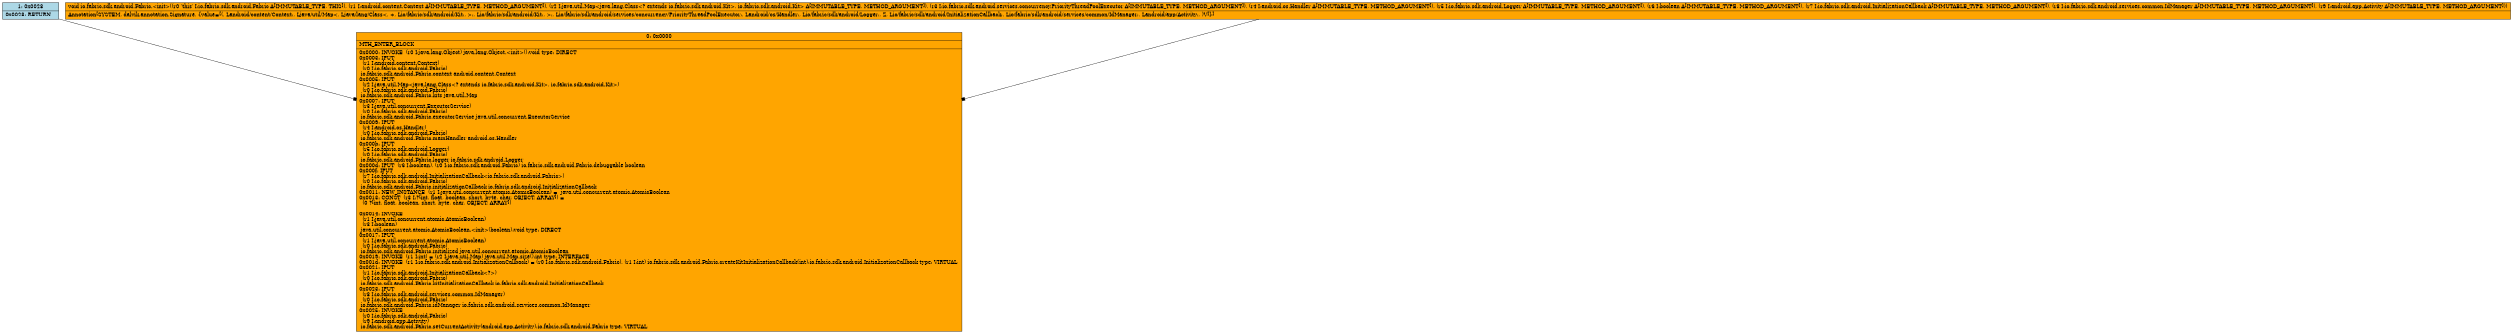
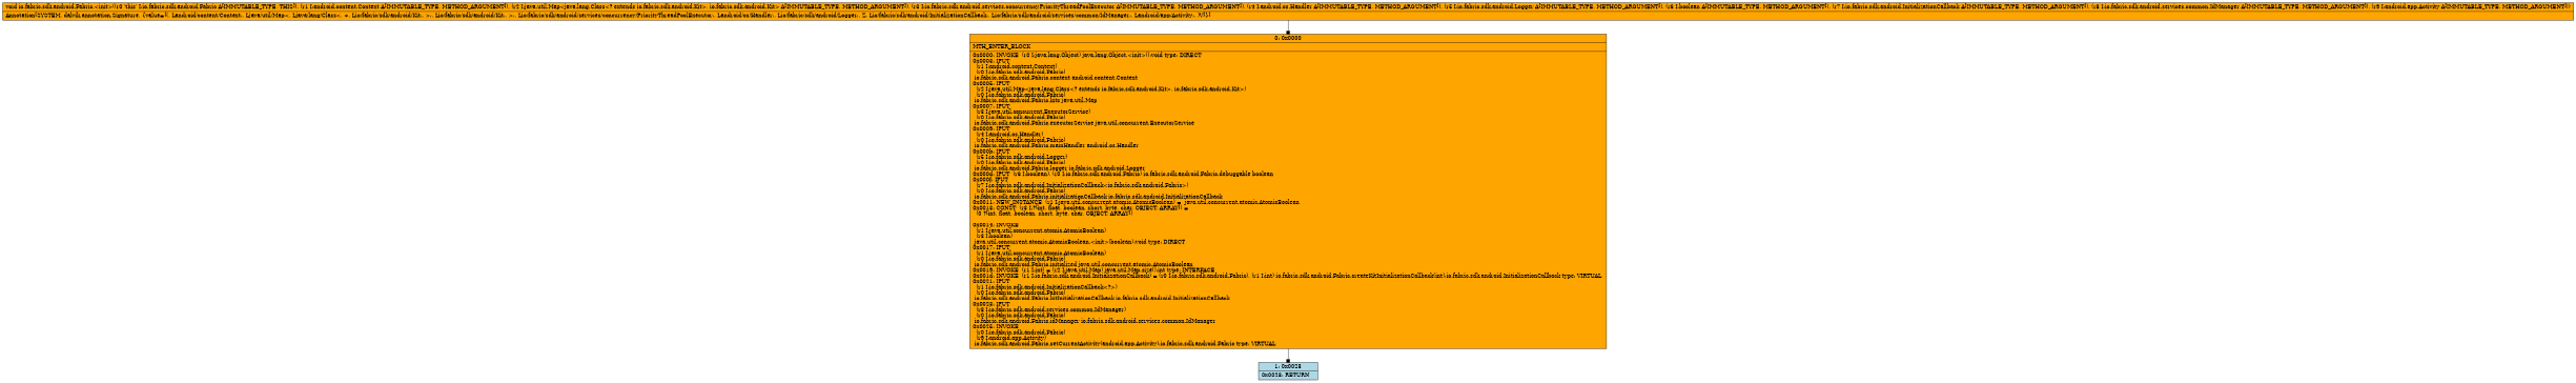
  digraph {
    node [shape=record style=filled fillcolor=orange]
    edge [arrowhead=box]
    n1 [label="{0\:\ 0x0000|MTH_ENTER_BLOCK\l|0x0000: INVOKE  (r0 I:java.lang.Object) java.lang.Object.\<init\>():void type: DIRECT \l0x0003: IPUT  \l  (r1 I:android.content.Context)\l  (r0 I:io.fabric.sdk.android.Fabric)\l io.fabric.sdk.android.Fabric.context android.content.Context \l0x0005: IPUT  \l  (r2 I:java.util.Map\<java.lang.Class\<? extends io.fabric.sdk.android.Kit\>, io.fabric.sdk.android.Kit\>)\l  (r0 I:io.fabric.sdk.android.Fabric)\l io.fabric.sdk.android.Fabric.kits java.util.Map \l0x0007: IPUT  \l  (r3 I:java.util.concurrent.ExecutorService)\l  (r0 I:io.fabric.sdk.android.Fabric)\l io.fabric.sdk.android.Fabric.executorService java.util.concurrent.ExecutorService \l0x0009: IPUT  \l  (r4 I:android.os.Handler)\l  (r0 I:io.fabric.sdk.android.Fabric)\l io.fabric.sdk.android.Fabric.mainHandler android.os.Handler \l0x000b: IPUT  \l  (r5 I:io.fabric.sdk.android.Logger)\l  (r0 I:io.fabric.sdk.android.Fabric)\l io.fabric.sdk.android.Fabric.logger io.fabric.sdk.android.Logger \l0x000d: IPUT  (r6 I:boolean), (r0 I:io.fabric.sdk.android.Fabric) io.fabric.sdk.android.Fabric.debuggable boolean \l0x000f: IPUT  \l  (r7 I:io.fabric.sdk.android.InitializationCallback\<io.fabric.sdk.android.Fabric\>)\l  (r0 I:io.fabric.sdk.android.Fabric)\l io.fabric.sdk.android.Fabric.initializationCallback io.fabric.sdk.android.InitializationCallback \l0x0011: NEW_INSTANCE  (r1 I:java.util.concurrent.atomic.AtomicBoolean) =  java.util.concurrent.atomic.AtomicBoolean \l0x0013: CONST  (r3 I:?[int, float, boolean, short, byte, char, OBJECT, ARRAY]) = \l  (0 ?[int, float, boolean, short, byte, char, OBJECT, ARRAY])\l \l0x0014: INVOKE  \l  (r1 I:java.util.concurrent.atomic.AtomicBoolean)\l  (r3 I:boolean)\l java.util.concurrent.atomic.AtomicBoolean.\<init\>(boolean):void type: DIRECT \l0x0017: IPUT  \l  (r1 I:java.util.concurrent.atomic.AtomicBoolean)\l  (r0 I:io.fabric.sdk.android.Fabric)\l io.fabric.sdk.android.Fabric.initialized java.util.concurrent.atomic.AtomicBoolean \l0x0019: INVOKE  (r1 I:int) = (r2 I:java.util.Map) java.util.Map.size():int type: INTERFACE \l0x001d: INVOKE  (r1 I:io.fabric.sdk.android.InitializationCallback) = (r0 I:io.fabric.sdk.android.Fabric), (r1 I:int) io.fabric.sdk.android.Fabric.createKitInitializationCallback(int):io.fabric.sdk.android.InitializationCallback type: VIRTUAL \l0x0021: IPUT  \l  (r1 I:io.fabric.sdk.android.InitializationCallback\<?\>)\l  (r0 I:io.fabric.sdk.android.Fabric)\l io.fabric.sdk.android.Fabric.kitInitializationCallback io.fabric.sdk.android.InitializationCallback \l0x0023: IPUT  \l  (r8 I:io.fabric.sdk.android.services.common.IdManager)\l  (r0 I:io.fabric.sdk.android.Fabric)\l io.fabric.sdk.android.Fabric.idManager io.fabric.sdk.android.services.common.IdManager \l0x0025: INVOKE  \l  (r0 I:io.fabric.sdk.android.Fabric)\l  (r9 I:android.app.Activity)\l io.fabric.sdk.android.Fabric.setCurrentActivity(android.app.Activity):io.fabric.sdk.android.Fabric type: VIRTUAL \l}"]
    n2 [label="{1\:\ 0x0028|0x0028: RETURN   \l}" fillcolor=lightblue]
    n3 [label="{void io.fabric.sdk.android.Fabric.\<init\>((r0 'this' I:io.fabric.sdk.android.Fabric A[IMMUTABLE_TYPE, THIS]), (r1 I:android.content.Context A[IMMUTABLE_TYPE, METHOD_ARGUMENT]), (r2 I:java.util.Map\<java.lang.Class\<? extends io.fabric.sdk.android.Kit\>, io.fabric.sdk.android.Kit\> A[IMMUTABLE_TYPE, METHOD_ARGUMENT]), (r3 I:io.fabric.sdk.android.services.concurrency.PriorityThreadPoolExecutor A[IMMUTABLE_TYPE, METHOD_ARGUMENT]), (r4 I:android.os.Handler A[IMMUTABLE_TYPE, METHOD_ARGUMENT]), (r5 I:io.fabric.sdk.android.Logger A[IMMUTABLE_TYPE, METHOD_ARGUMENT]), (r6 I:boolean A[IMMUTABLE_TYPE, METHOD_ARGUMENT]), (r7 I:io.fabric.sdk.android.InitializationCallback A[IMMUTABLE_TYPE, METHOD_ARGUMENT]), (r8 I:io.fabric.sdk.android.services.common.IdManager A[IMMUTABLE_TYPE, METHOD_ARGUMENT]), (r9 I:android.app.Activity A[IMMUTABLE_TYPE, METHOD_ARGUMENT]))  | Annotation[SYSTEM, dalvik.annotation.Signature, \{value=[(, Landroid\/content\/Context;, Ljava\/util\/Map\<, Ljava\/lang\/Class\<, +, Lio\/fabric\/sdk\/android\/Kit;, \>;, Lio\/fabric\/sdk\/android\/Kit;, \>;, Lio\/fabric\/sdk\/android\/services\/concurrency\/PriorityThreadPoolExecutor;, Landroid\/os\/Handler;, Lio\/fabric\/sdk\/android\/Logger;, Z, Lio\/fabric\/sdk\/android\/InitializationCallback;, Lio\/fabric\/sdk\/android\/services\/common\/IdManager;, Landroid\/app\/Activity;, )V]\}]\l}"]
-   n2 -> n1
+   n1 -> n2
    n3 -> n1
  }
